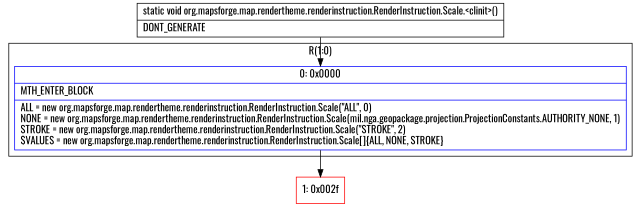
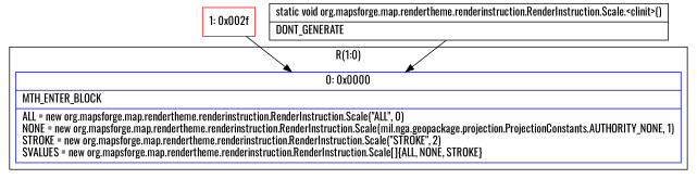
  digraph {
    fontname=Oswald
    node [shape=record fontname=Oswald]
    edge [fontname=Oswald]
    n1 [color=blue label="{0\:\ 0x0000|MTH_ENTER_BLOCK\l|ALL = new org.mapsforge.map.rendertheme.renderinstruction.RenderInstruction.Scale(\"ALL\", 0)\lNONE = new org.mapsforge.map.rendertheme.renderinstruction.RenderInstruction.Scale(mil.nga.geopackage.projection.ProjectionConstants.AUTHORITY_NONE, 1)\lSTROKE = new org.mapsforge.map.rendertheme.renderinstruction.RenderInstruction.Scale(\"STROKE\", 2)\l$VALUES = new org.mapsforge.map.rendertheme.renderinstruction.RenderInstruction.Scale[]\{ALL, NONE, STROKE\}\l}"]
    n2 [color=red label="{1\:\ 0x002f}"]
    n3 [label="{static void org.mapsforge.map.rendertheme.renderinstruction.RenderInstruction.Scale.\<clinit\>()  | DONT_GENERATE\l}"]
    subgraph cluster_1 {
      label="R(1:0)"
      n1
    }
-   n1 -> n2
+   n2 -> n1
    n3 -> n1
  }
